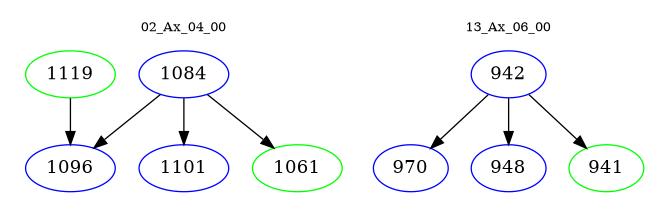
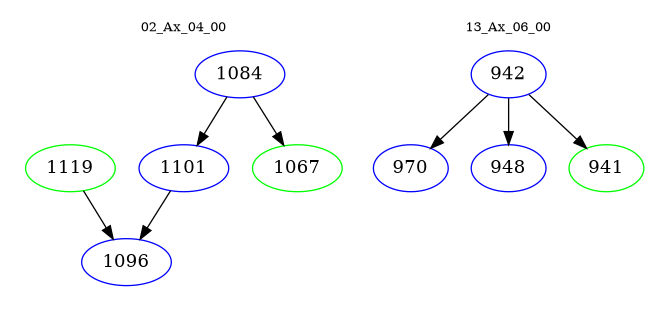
  digraph {
    node [color=blue]
    edge [color=black]
    n1 [label=1084]
    n2 [label=1101]
    n3 [label=1096]
-   n4 [color=green label=1061]
+   n4 [color=green label=1067]
    n5 [color=green label=1119]
    n6 [label=942]
    n7 [label=970]
    n8 [label=948]
    n9 [color=green label=941]
    subgraph cluster_1 {
      color=white
      fontsize=10
      label="02_Ax_04_00"
      n1
      n2
      n3
      n4
      n5
    }
    subgraph cluster_2 {
      color=white
      fontsize=10
      label="13_Ax_06_00"
      n6
      n7
      n8
      n9
    }
    n1 -> n2
-   n1 -> n3
+   n2 -> n3
    n1 -> n4
    n5 -> n3
    n6 -> n7
    n6 -> n8
    n6 -> n9
  }
